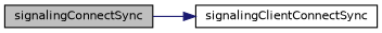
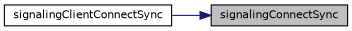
  digraph {
    rankdir=RL
    node [color=black fontname=Helvetica fontsize=10 shape=record style=filled]
    n1 [fillcolor=grey75 fontcolor=black height=0.2 label=signalingConnectSync width=0.4]
    n2 [fillcolor=white height=0.2 label=signalingClientConnectSync width=0.4]
-   n2 -> n1 [color=midnightblue dir=back fontname=Helvetica fontsize=10 labelfontname=Helvetica labelfontsize=10 style=solid]
+   n1 -> n2 [color=midnightblue dir=back fontname=Helvetica fontsize=10 labelfontname=Helvetica labelfontsize=10 style=solid]
  }
